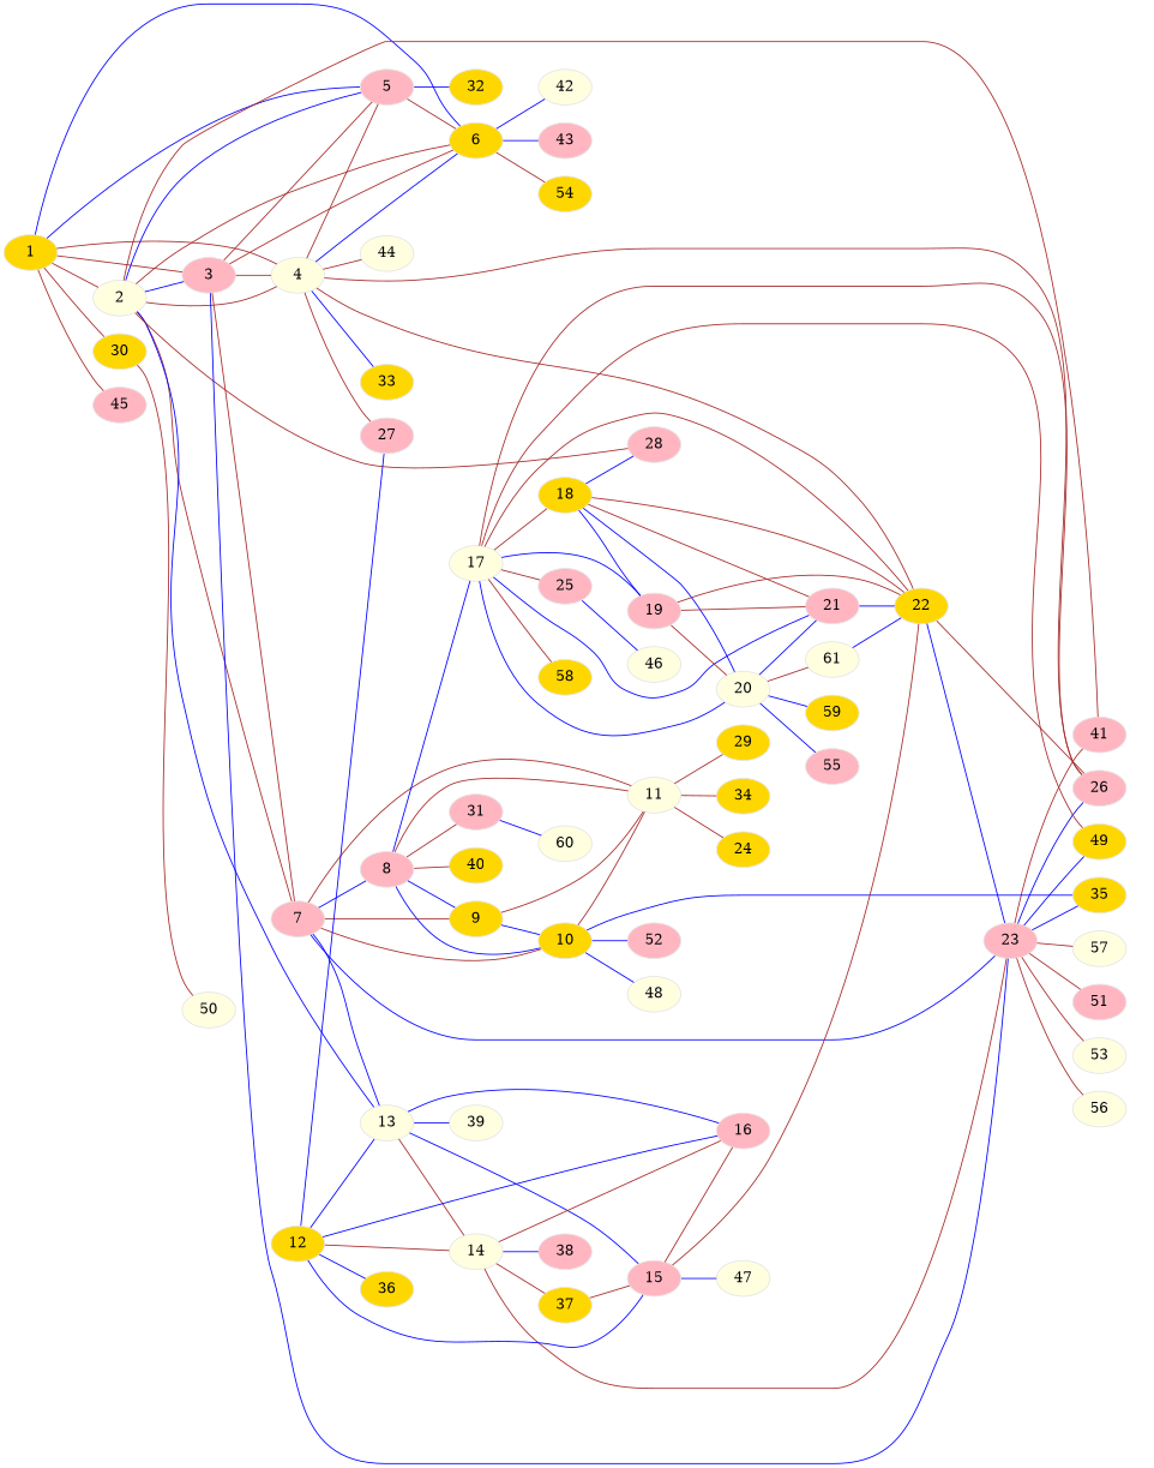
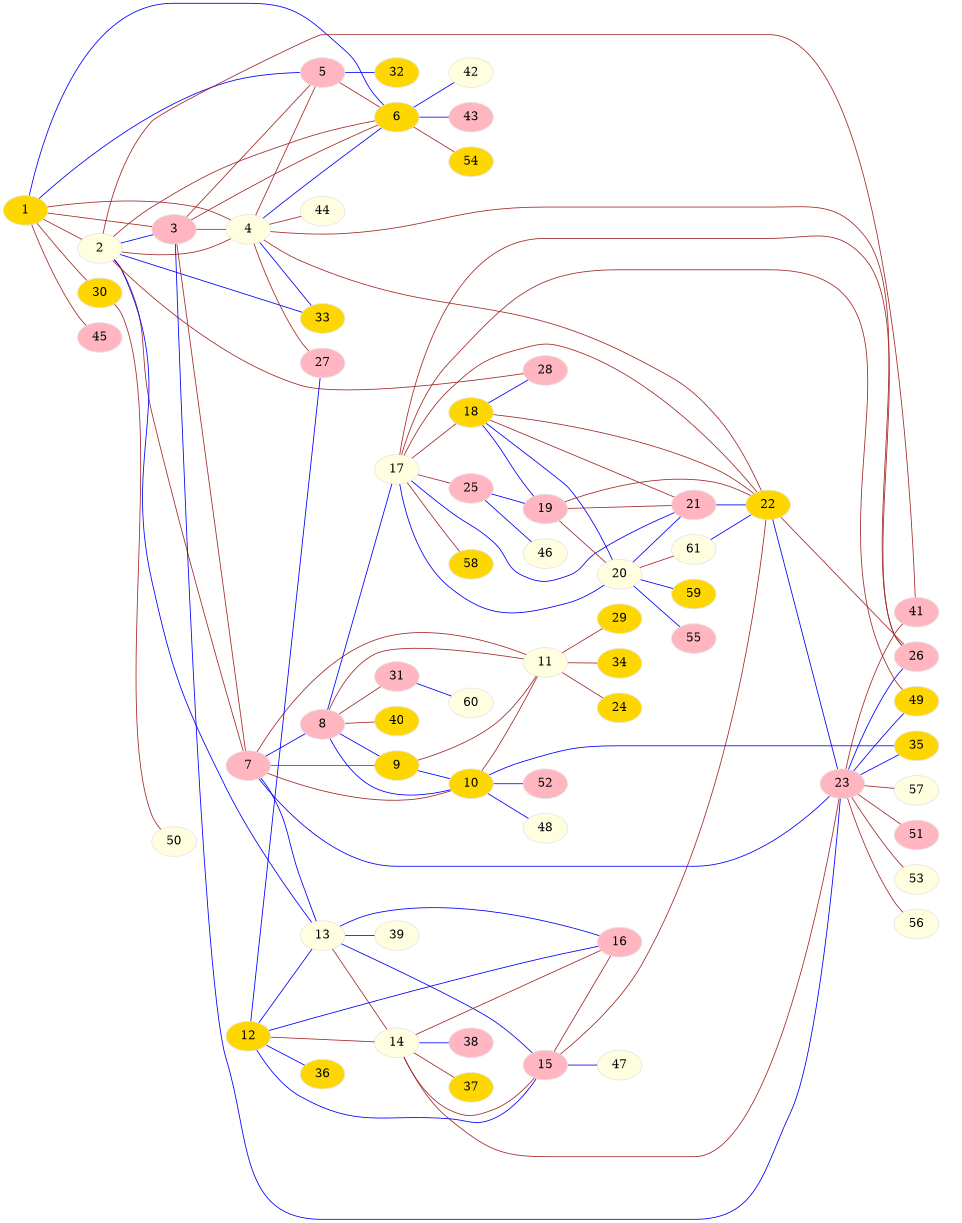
  graph {
    rankdir=LR
    node [color=gray90 fillcolor=gold style=filled]
    edge [color=brown weight=1.0]
    1
    2 [fillcolor=lightyellow]
    3 [fillcolor=lightpink]
    4 [fillcolor=lightyellow]
    5 [fillcolor=lightpink]
    6
    30
    45 [fillcolor=lightpink]
    7 [fillcolor=lightpink]
    13 [fillcolor=lightyellow]
    28 [fillcolor=lightpink]
    41 [fillcolor=lightpink]
    23 [fillcolor=lightpink]
    22
    26 [fillcolor=lightpink]
    27 [fillcolor=lightpink]
    33
    44 [fillcolor=lightyellow]
    32
    42 [fillcolor=lightyellow]
    43 [fillcolor=lightpink]
    54
    50 [fillcolor=lightyellow]
    8 [fillcolor=lightpink]
    9
    10
    11 [fillcolor=lightyellow]
    14 [fillcolor=lightyellow]
    15 [fillcolor=lightpink]
    16 [fillcolor=lightpink]
    39 [fillcolor=lightyellow]
    35
    49
    51 [fillcolor=lightpink]
    53 [fillcolor=lightyellow]
    56 [fillcolor=lightyellow]
    57 [fillcolor=lightyellow]
    17 [fillcolor=lightyellow]
    31 [fillcolor=lightpink]
    40
    48 [fillcolor=lightyellow]
    52 [fillcolor=lightpink]
    24
    29
    34
    18
    19 [fillcolor=lightpink]
    20 [fillcolor=lightyellow]
    21 [fillcolor=lightpink]
    25 [fillcolor=lightpink]
    58
    60 [fillcolor=lightyellow]
    12
    36
    37
    38 [fillcolor=lightpink]
    47 [fillcolor=lightyellow]
    55 [fillcolor=lightpink]
    59
    61 [fillcolor=lightyellow]
    46 [fillcolor=lightyellow]
    1 -- 2
    1 -- 3
    1 -- 4
    1 -- 5 [color=blue]
    1 -- 6 [color=blue]
    1 -- 30
    1 -- 45
    2 -- 3 [color=blue]
    2 -- 4
-   2 -- 5 [color=blue]
+   2 -- 33 [color=blue]
    2 -- 6
    2 -- 7
    2 -- 13 [color=blue]
    2 -- 28
    2 -- 41
    3 -- 4 [weight=4.0]
    3 -- 5
    3 -- 6
    3 -- 7
    3 -- 23 [color=blue]
    4 -- 5
    4 -- 6 [color=blue]
    4 -- 22
    4 -- 26
    4 -- 27
    4 -- 33 [color=blue]
    4 -- 44
    5 -- 6
    5 -- 32 [color=blue weight=2.0]
    6 -- 42 [color=blue]
    6 -- 43 [color=blue]
    6 -- 54
    30 -- 50
    7 -- 13 [color=blue]
    7 -- 23 [color=blue]
    7 -- 8 [color=blue weight=2.0]
    7 -- 9 [weight=4.0]
    7 -- 10 [weight=2.0]
    7 -- 11 [weight=2.0]
    13 -- 14
    13 -- 15 [color=blue]
    13 -- 16 [color=blue]
    13 -- 39 [color=blue weight=4.0]
    23 -- 41 [weight=2.0]
    23 -- 26 [color=blue weight=5.0]
    23 -- 35 [color=blue]
    23 -- 49 [color=blue weight=2.0]
    23 -- 51
    23 -- 53
    23 -- 56
    23 -- 57
    22 -- 23 [color=blue]
    22 -- 26
    8 -- 9 [color=blue]
    8 -- 10 [color=blue]
    8 -- 11
    8 -- 17 [color=blue]
    8 -- 31
    8 -- 40
    9 -- 10 [color=blue]
    9 -- 11
    10 -- 11
    10 -- 35 [color=blue weight=2.0]
    10 -- 48 [color=blue]
    10 -- 52 [color=blue]
    11 -- 24
    11 -- 29 [weight=3.0]
    11 -- 34
    14 -- 23
-   37 -- 15
+   14 -- 15
    14 -- 16
    14 -- 37
    14 -- 38 [color=blue]
    15 -- 22 [weight=2.0]
    15 -- 16
    15 -- 47 [color=blue]
    17 -- 22
    17 -- 26
    17 -- 49
    17 -- 18
-   17 -- 19 [color=blue]
+   25 -- 19 [color=blue]
    17 -- 20 [color=blue]
    17 -- 21 [color=blue]
    17 -- 25
    17 -- 58
    31 -- 60 [color=blue]
    18 -- 28 [color=blue]
    18 -- 22
    18 -- 19 [color=blue]
    18 -- 20 [color=blue]
    18 -- 21
    19 -- 22
    19 -- 20
    19 -- 21
    20 -- 21 [color=blue]
    20 -- 55 [color=blue]
    20 -- 59 [color=blue]
    20 -- 61
    21 -- 22 [color=blue weight=3.0]
    25 -- 46 [color=blue]
    12 -- 13 [color=blue weight=2.0]
    12 -- 27 [color=blue]
    12 -- 14 [weight=2.0]
    12 -- 15 [color=blue weight=2.0]
    12 -- 16 [color=blue weight=3.0]
    12 -- 36 [color=blue weight=3.0]
    61 -- 22 [color=blue]
  }
